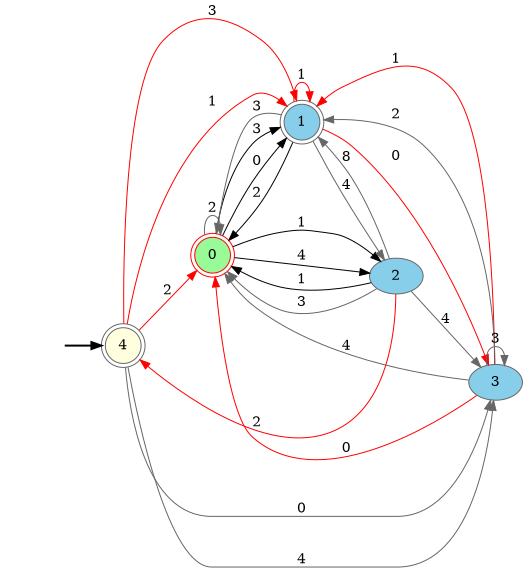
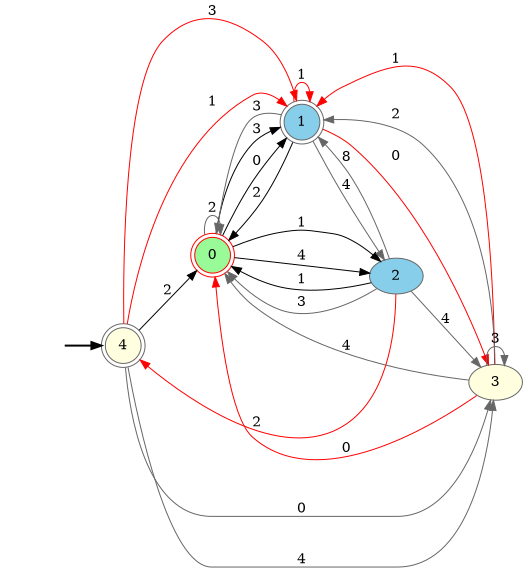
  digraph {
    rankdir=LR
    node [style=filled color=gray40 fillcolor=lightyellow]
    edge [color=gray40]
    fake [style=invisible color="" fillcolor=""]
    4 [root=true shape=doublecircle]
    0 [color=red fillcolor=palegreen shape=doublecircle]
    1 [fillcolor=skyblue shape=doublecircle]
-   3 [fillcolor=skyblue]
+   3
    2 [fillcolor=skyblue]
    fake -> 4 [color=black style=bold]
-   4 -> 0 [color=red label=2]
+   4 -> 0 [color=black label=2]
    4 -> 1 [color=red label=3]
    4 -> 1 [color=red label=1]
    4 -> 3 [label=0]
    4 -> 3 [label=4]
    0 -> 0 [label=2]
    0 -> 1 [color=black label=3]
    0 -> 1 [color=black label=0]
    0 -> 2 [color=black label=1]
    0 -> 2 [color=black label=4]
    1 -> 0 [color=black label=2]
    1 -> 0 [label=3]
    1 -> 1 [color=red label=1]
    1 -> 3 [color=red label=0]
    1 -> 2 [label=4]
    3 -> 0 [label=4]
    3 -> 0 [color=red label=0]
    3 -> 1 [color=red label=1]
    3 -> 1 [label=2]
    3 -> 3 [label=3]
    2 -> 4 [color=red label=2]
    2 -> 0 [color=black label=1]
    2 -> 0 [label=3]
    2 -> 1 [label=8]
    2 -> 3 [label=4]
  }
